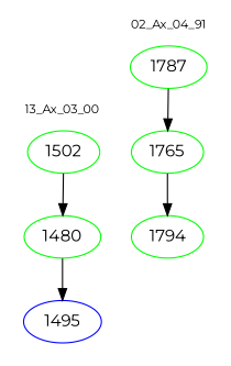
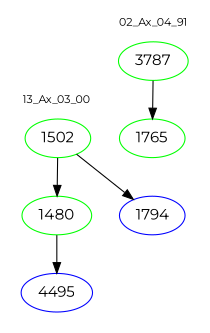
  digraph {
    fontname=Montserrat
    node [color=green fontname=Montserrat]
    edge [color=black fontname=Montserrat]
    n1 [label=1502]
    n2 [label=1480]
-   n3 [color=blue label=1495]
-   n4 [label=1787]
+   n3 [color=blue label=4495]
+   n4 [label=3787]
    n5 [label=1765]
-   n6 [label=1794]
+   n6 [color=blue label=1794]
    subgraph cluster_1 {
      color=white
      fontsize=10
      label="13_Ax_03_00"
      n1
      n2
      n3
    }
    subgraph cluster_2 {
      color=white
      fontsize=10
      label="02_Ax_04_91"
      n4
      n5
      n6
    }
    n1 -> n2
    n2 -> n3
    n4 -> n5
-   n5 -> n6
+   n1 -> n6
  }
